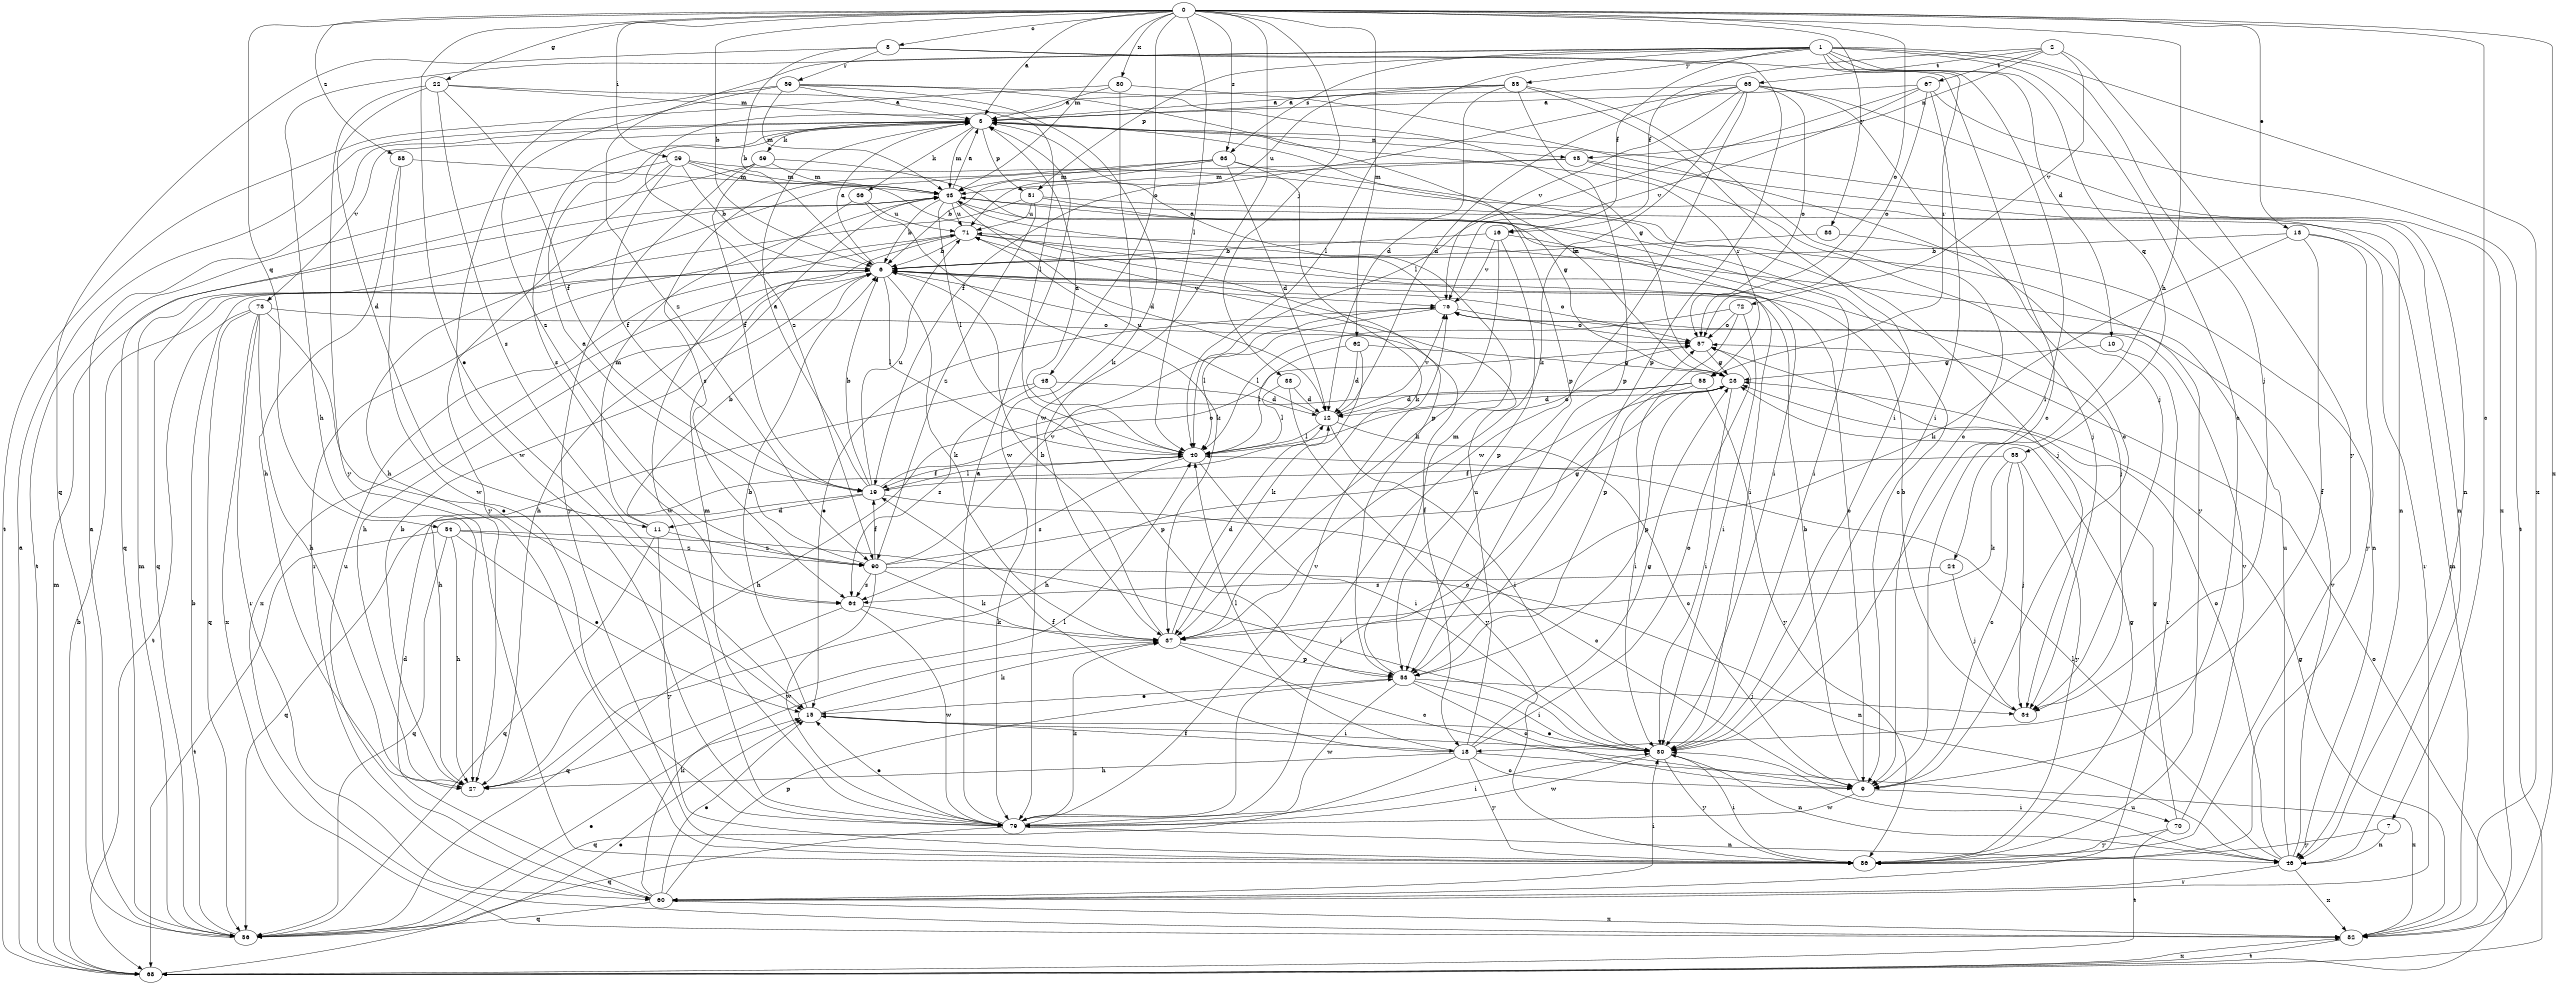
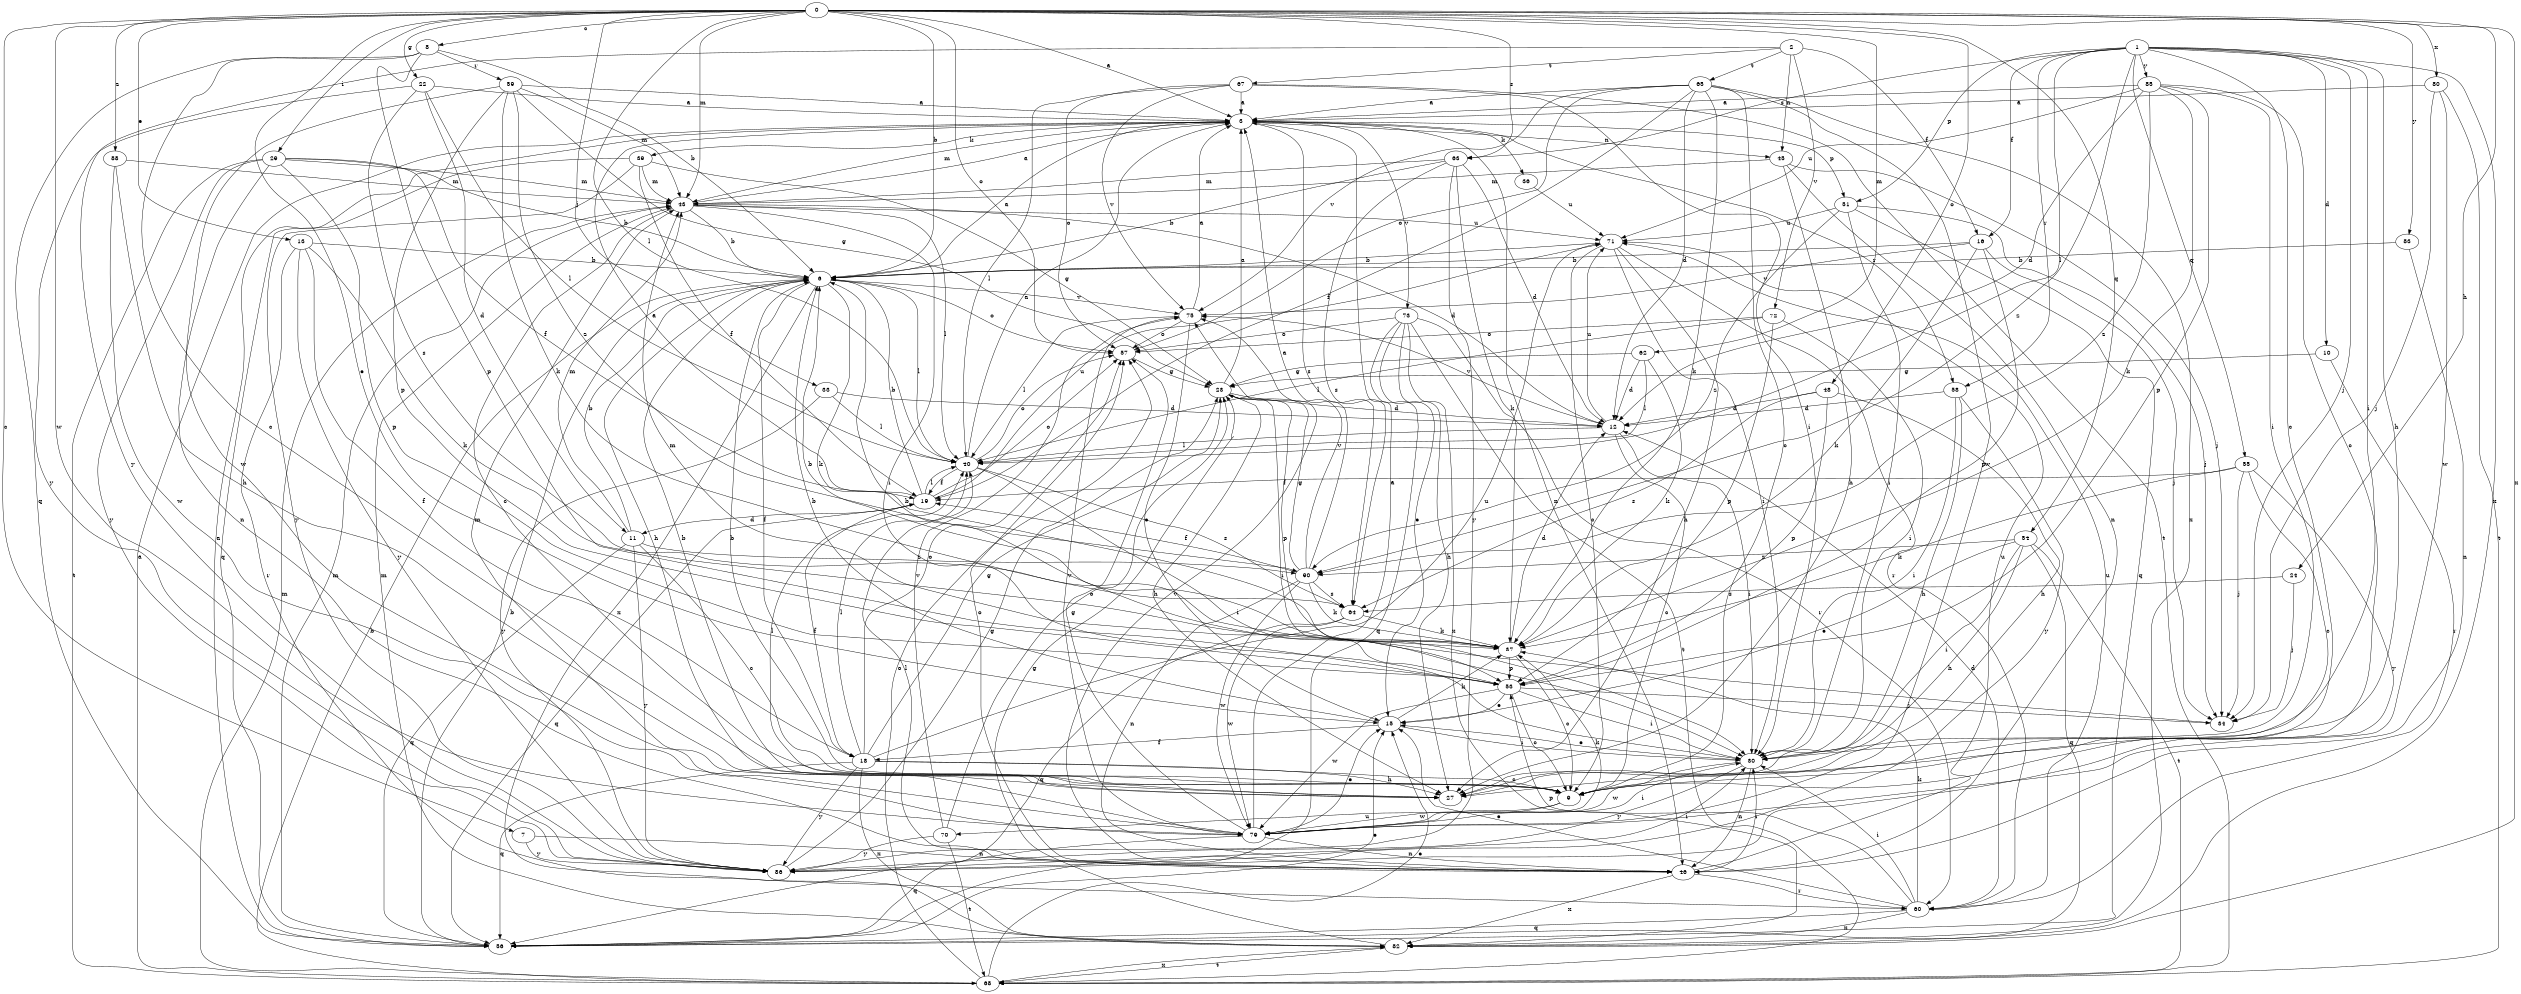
  strict digraph {
    0
    3
    6
    7
    8
    13
    15
    22
    24
    29
    33
    40
    n13 [label=62]
    43
    48
    n16 [label=57]
    54
    63
    79
    80
    82
    83
    88
    51
    58
    45
    n27 [label=39]
    36
    46
    64
    73
    27
    18
    37
    75
    86
    9
    53
    56
    59
    60
    30
    11
    19
    34
    68
    12
    23
    71
    90
    1
    10
    16
    55
    85
    70
    2
    65
    67
    72
    0 -> 3 [label=a]
    0 -> 6 [label=b]
    0 -> 7 [label=c]
    0 -> 8 [label=c]
    0 -> 13 [label=e]
    0 -> 15 [label=e]
    0 -> 22 [label=g]
    0 -> 24 [label=h]
    0 -> 29 [label=i]
    0 -> 33 [label=j]
    0 -> 40 [label=l]
    0 -> n13 [label=m]
    0 -> 43 [label=m]
    0 -> 48 [label=o]
    0 -> n16 [label=o]
    0 -> 54 [label=q]
    0 -> 63 [label=s]
    0 -> 79 [label=w]
    0 -> 80 [label=x]
    0 -> 82 [label=x]
    0 -> 83 [label=y]
    0 -> 88 [label=z]
    3 -> 43 [label=m]
    3 -> 51 [label=p]
    3 -> 58 [label=r]
    3 -> 45 [label=n]
    3 -> n27 [label=k]
    3 -> 36 [label=k]
    3 -> 46 [label=n]
    3 -> 64 [label=s]
    3 -> 73 [label=v]
    6 -> 3 [label=a]
    6 -> 40 [label=l]
    6 -> n16 [label=o]
    6 -> 82 [label=x]
    6 -> 27 [label=h]
    6 -> 18 [label=f]
    6 -> 37 [label=k]
    6 -> 75 [label=v]
    7 -> 46 [label=n]
    7 -> 86 [label=y]
    8 -> 6 [label=b]
    8 -> 9 [label=c]
    8 -> 53 [label=p]
    8 -> 56 [label=q]
    8 -> 59 [label=r]
    13 -> 6 [label=b]
    13 -> 18 [label=f]
    13 -> 37 [label=k]
    13 -> 86 [label=y]
    13 -> 60 [label=r]
    15 -> 6 [label=b]
    15 -> 18 [label=f]
    15 -> 37 [label=k]
    15 -> 30 [label=i]
-   22 -> 3 [label=m]
+   22 -> 3 [label=a]
    22 -> 40 [label=l]
    22 -> 64 [label=s]
    22 -> 86 [label=y]
    22 -> 11 [label=d]
-   22 -> 19 [label=f]
    24 -> 64 [label=s]
    24 -> 34 [label=j]
    29 -> 6 [label=b]
    29 -> 43 [label=m]
    29 -> 46 [label=n]
    29 -> 86 [label=y]
    29 -> 53 [label=p]
    29 -> 19 [label=f]
    29 -> 68 [label=t]
    33 -> 40 [label=l]
    33 -> 86 [label=y]
    33 -> 12 [label=d]
    40 -> 3 [label=a]
    40 -> n16 [label=o]
    40 -> 64 [label=s]
    40 -> 30 [label=i]
    40 -> 19 [label=f]
    n13 -> 40 [label=l]
    n13 -> 37 [label=k]
    n13 -> 12 [label=d]
    n13 -> 23 [label=g]
    43 -> 3 [label=a]
    43 -> 6 [label=b]
    43 -> 40 [label=l]
    43 -> 9 [label=c]
    43 -> 30 [label=i]
    43 -> 12 [label=d]
    43 -> 71 [label=u]
    48 -> 64 [label=s]
    48 -> 27 [label=h]
    48 -> 53 [label=p]
    48 -> 12 [label=d]
    n16 -> 23 [label=g]
    54 -> 15 [label=e]
    54 -> 27 [label=h]
    54 -> 56 [label=q]
    54 -> 30 [label=i]
    54 -> 68 [label=t]
    54 -> 90 [label=z]
    63 -> 6 [label=b]
    63 -> 43 [label=m]
    63 -> 64 [label=s]
    63 -> 37 [label=k]
    63 -> 86 [label=y]
    63 -> 12 [label=d]
    79 -> 3 [label=a]
    79 -> 15 [label=e]
    79 -> 43 [label=m]
    79 -> n16 [label=o]
    79 -> 46 [label=n]
    79 -> 37 [label=k]
    79 -> 75 [label=v]
    79 -> 56 [label=q]
    79 -> 30 [label=i]
    80 -> 3 [label=a]
    80 -> 79 [label=w]
    80 -> 34 [label=j]
    80 -> 68 [label=t]
    82 -> 43 [label=m]
    82 -> 68 [label=t]
    82 -> 23 [label=g]
    83 -> 6 [label=b]
    83 -> 46 [label=n]
    88 -> 43 [label=m]
    88 -> 79 [label=w]
    88 -> 27 [label=h]
    51 -> 56 [label=q]
    51 -> 30 [label=i]
    51 -> 34 [label=j]
    51 -> 71 [label=u]
    51 -> 90 [label=z]
    58 -> 27 [label=h]
    58 -> 86 [label=y]
    58 -> 30 [label=i]
    58 -> 12 [label=d]
    45 -> 43 [label=m]
    45 -> 46 [label=n]
    45 -> 27 [label=h]
    45 -> 34 [label=j]
    n27 -> 43 [label=m]
    n27 -> 86 [label=y]
    n27 -> 56 [label=q]
    n27 -> 19 [label=f]
    n27 -> 23 [label=g]
-   36 -> 79 [label=w]
-   36 -> 37 [label=k]
+   85 -> 37 [label=k]
    36 -> 71 [label=u]
    46 -> 40 [label=l]
    46 -> n16 [label=o]
    46 -> 82 [label=x]
    46 -> 75 [label=v]
    46 -> 60 [label=r]
    46 -> 30 [label=i]
    46 -> 71 [label=u]
    64 -> 79 [label=w]
    64 -> 37 [label=k]
    64 -> 56 [label=q]
    73 -> 15 [label=e]
    73 -> n16 [label=o]
    73 -> 82 [label=x]
    73 -> 27 [label=h]
    73 -> 56 [label=q]
    73 -> 60 [label=r]
    73 -> 68 [label=t]
    27 -> 6 [label=b]
    27 -> 40 [label=l]
    18 -> 40 [label=l]
    18 -> n16 [label=o]
    18 -> 82 [label=x]
    18 -> 27 [label=h]
    18 -> 86 [label=y]
    18 -> 9 [label=c]
    18 -> 56 [label=q]
    18 -> 19 [label=f]
    18 -> 23 [label=g]
    18 -> 71 [label=u]
    37 -> 6 [label=b]
    37 -> 9 [label=c]
    37 -> 53 [label=p]
    37 -> 12 [label=d]
    75 -> 3 [label=a]
    75 -> 15 [label=e]
    75 -> 40 [label=l]
    75 -> n16 [label=o]
    86 -> 30 [label=i]
    86 -> 23 [label=g]
    9 -> 6 [label=b]
    9 -> 79 [label=w]
    9 -> 70 [label=u]
    53 -> 15 [label=e]
    53 -> 43 [label=m]
    53 -> 79 [label=w]
    53 -> 9 [label=c]
    53 -> 30 [label=i]
    53 -> 34 [label=j]
    56 -> 3 [label=a]
    56 -> 6 [label=b]
    56 -> 15 [label=e]
    56 -> 43 [label=m]
    59 -> 3 [label=a]
    59 -> 43 [label=m]
    59 -> 79 [label=w]
    59 -> 37 [label=k]
    59 -> 53 [label=p]
    59 -> 23 [label=g]
    59 -> 90 [label=z]
    60 -> 15 [label=e]
    60 -> 82 [label=x]
    60 -> 37 [label=k]
    60 -> 53 [label=p]
    60 -> 56 [label=q]
    60 -> 30 [label=i]
    60 -> 12 [label=d]
    60 -> 71 [label=u]
    30 -> 15 [label=e]
    30 -> 79 [label=w]
    30 -> 46 [label=n]
    30 -> 86 [label=y]
    11 -> 6 [label=b]
    11 -> 43 [label=m]
    11 -> 86 [label=y]
-   19 -> 9 [label=c]
+   11 -> 9 [label=c]
    11 -> 56 [label=q]
    11 -> 90 [label=z]
    19 -> 3 [label=a]
    19 -> 6 [label=b]
    19 -> 40 [label=l]
    19 -> n16 [label=o]
    19 -> 56 [label=q]
    19 -> 11 [label=d]
    19 -> 71 [label=u]
    34 -> 6 [label=b]
    68 -> 3 [label=a]
    68 -> 6 [label=b]
    68 -> 15 [label=e]
    68 -> 43 [label=m]
    68 -> n16 [label=o]
    68 -> 82 [label=x]
    12 -> 40 [label=l]
    12 -> 75 [label=v]
    12 -> 9 [label=c]
    12 -> 30 [label=i]
    12 -> 71 [label=u]
    23 -> 3 [label=a]
    23 -> 27 [label=h]
    23 -> 53 [label=p]
    23 -> 30 [label=i]
    23 -> 12 [label=d]
    71 -> 6 [label=b]
    71 -> 27 [label=h]
    71 -> 9 [label=c]
    71 -> 60 [label=r]
    71 -> 30 [label=i]
    90 -> 3 [label=a]
    90 -> 79 [label=w]
    90 -> 46 [label=n]
    90 -> 64 [label=s]
    90 -> 37 [label=k]
    90 -> 75 [label=v]
    90 -> 19 [label=f]
    90 -> 23 [label=g]
    1 -> 40 [label=l]
    1 -> 63 [label=s]
    1 -> 82 [label=x]
    1 -> 51 [label=p]
    1 -> 58 [label=r]
    1 -> 27 [label=h]
    1 -> 9 [label=c]
    1 -> 30 [label=i]
    1 -> 34 [label=j]
    1 -> 90 [label=z]
    1 -> 10 [label=d]
    1 -> 16 [label=f]
    1 -> 55 [label=q]
    1 -> 85 [label=y]
    10 -> 60 [label=r]
    10 -> 23 [label=g]
    16 -> 6 [label=b]
    16 -> 37 [label=k]
    16 -> 75 [label=v]
    16 -> 53 [label=p]
    16 -> 34 [label=j]
    55 -> 37 [label=k]
    55 -> 86 [label=y]
    55 -> 9 [label=c]
    55 -> 19 [label=f]
    55 -> 34 [label=j]
    85 -> 3 [label=a]
    85 -> 9 [label=c]
    85 -> 53 [label=p]
    85 -> 30 [label=i]
    85 -> 12 [label=d]
    85 -> 71 [label=u]
    85 -> 90 [label=z]
    70 -> 75 [label=v]
    70 -> 86 [label=y]
    70 -> 68 [label=t]
    70 -> 23 [label=g]
    2 -> 45 [label=n]
    2 -> 86 [label=y]
    2 -> 16 [label=f]
    2 -> 65 [label=t]
    2 -> 67 [label=t]
    2 -> 72 [label=v]
    65 -> 3 [label=a]
    65 -> n16 [label=o]
    65 -> 79 [label=w]
    65 -> 82 [label=x]
    65 -> 37 [label=k]
    65 -> 75 [label=v]
    65 -> 9 [label=c]
    65 -> 19 [label=f]
    65 -> 12 [label=d]
    67 -> 3 [label=a]
    67 -> 40 [label=l]
    67 -> n16 [label=o]
    67 -> 75 [label=v]
    67 -> 30 [label=i]
    67 -> 68 [label=t]
    72 -> 40 [label=l]
    72 -> n16 [label=o]
    72 -> 53 [label=p]
    72 -> 30 [label=i]
  }
